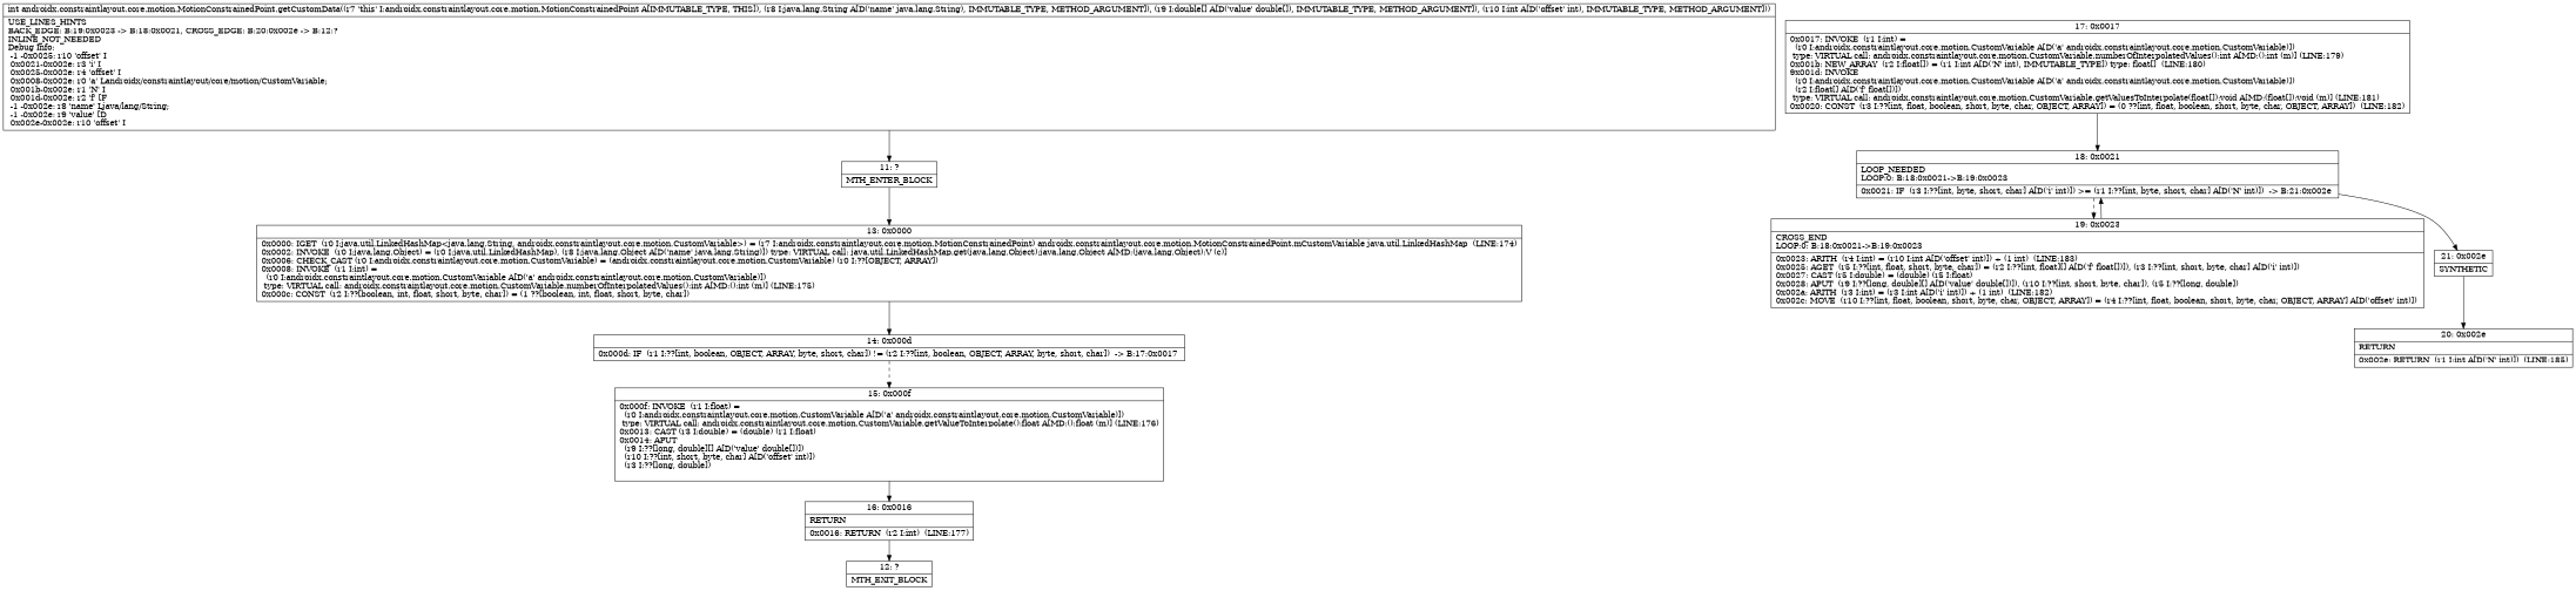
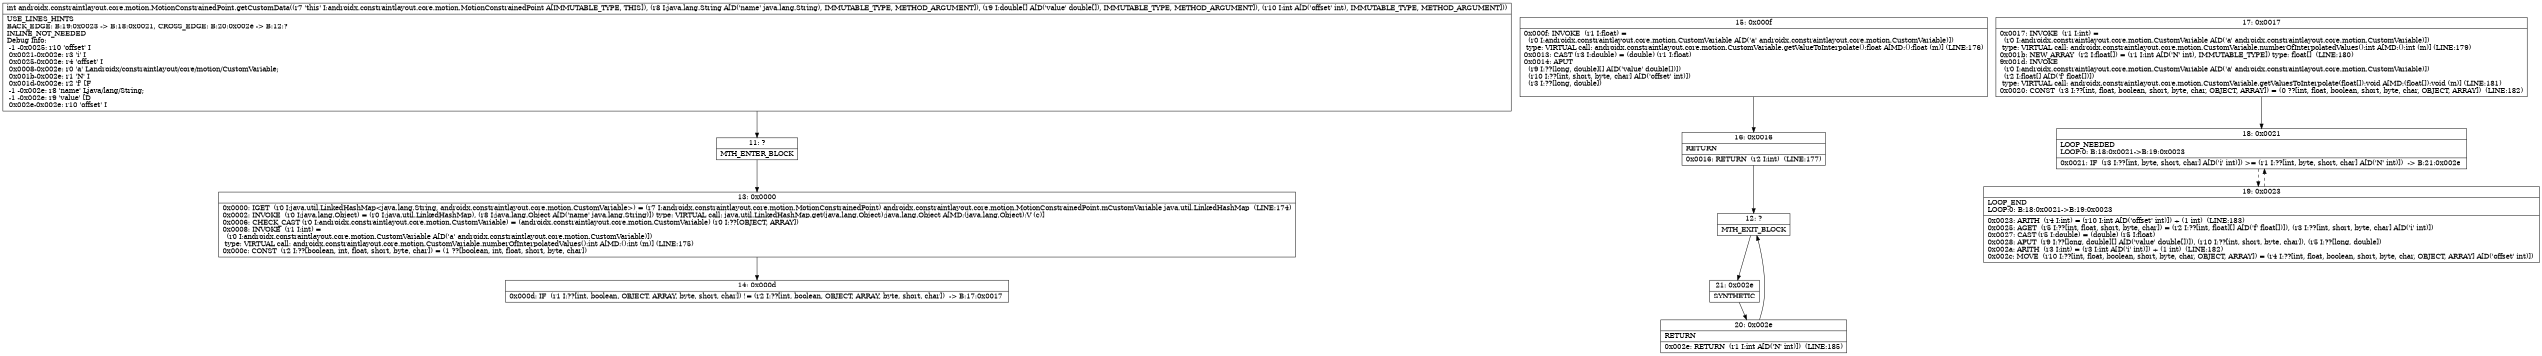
  digraph {
    node [shape=record]
    n1 [label="{11\:\ ?|MTH_ENTER_BLOCK\l}"]
    n2 [label="{13\:\ 0x0000|0x0000: IGET  (r0 I:java.util.LinkedHashMap\<java.lang.String, androidx.constraintlayout.core.motion.CustomVariable\>) = (r7 I:androidx.constraintlayout.core.motion.MotionConstrainedPoint) androidx.constraintlayout.core.motion.MotionConstrainedPoint.mCustomVariable java.util.LinkedHashMap  (LINE:174)\l0x0002: INVOKE  (r0 I:java.lang.Object) = (r0 I:java.util.LinkedHashMap), (r8 I:java.lang.Object A[D('name' java.lang.String)]) type: VIRTUAL call: java.util.LinkedHashMap.get(java.lang.Object):java.lang.Object A[MD:(java.lang.Object):V (c)]\l0x0006: CHECK_CAST (r0 I:androidx.constraintlayout.core.motion.CustomVariable) = (androidx.constraintlayout.core.motion.CustomVariable) (r0 I:??[OBJECT, ARRAY]) \l0x0008: INVOKE  (r1 I:int) = \l  (r0 I:androidx.constraintlayout.core.motion.CustomVariable A[D('a' androidx.constraintlayout.core.motion.CustomVariable)])\l type: VIRTUAL call: androidx.constraintlayout.core.motion.CustomVariable.numberOfInterpolatedValues():int A[MD:():int (m)] (LINE:175)\l0x000c: CONST  (r2 I:??[boolean, int, float, short, byte, char]) = (1 ??[boolean, int, float, short, byte, char]) \l}"]
    n3 [label="{14\:\ 0x000d|0x000d: IF  (r1 I:??[int, boolean, OBJECT, ARRAY, byte, short, char]) != (r2 I:??[int, boolean, OBJECT, ARRAY, byte, short, char])  \-\> B:17:0x0017 \l}"]
    n4 [label="{15\:\ 0x000f|0x000f: INVOKE  (r1 I:float) = \l  (r0 I:androidx.constraintlayout.core.motion.CustomVariable A[D('a' androidx.constraintlayout.core.motion.CustomVariable)])\l type: VIRTUAL call: androidx.constraintlayout.core.motion.CustomVariable.getValueToInterpolate():float A[MD:():float (m)] (LINE:176)\l0x0013: CAST (r3 I:double) = (double) (r1 I:float) \l0x0014: APUT  \l  (r9 I:??[long, double][] A[D('value' double[])])\l  (r10 I:??[int, short, byte, char] A[D('offset' int)])\l  (r3 I:??[long, double])\l \l}"]
    n5 [label="{16\:\ 0x0016|RETURN\l|0x0016: RETURN  (r2 I:int)  (LINE:177)\l}"]
    n6 [label="{17\:\ 0x0017|0x0017: INVOKE  (r1 I:int) = \l  (r0 I:androidx.constraintlayout.core.motion.CustomVariable A[D('a' androidx.constraintlayout.core.motion.CustomVariable)])\l type: VIRTUAL call: androidx.constraintlayout.core.motion.CustomVariable.numberOfInterpolatedValues():int A[MD:():int (m)] (LINE:179)\l0x001b: NEW_ARRAY  (r2 I:float[]) = (r1 I:int A[D('N' int), IMMUTABLE_TYPE]) type: float[]  (LINE:180)\l9x001d: INVOKE  \l  (r0 I:androidx.constraintlayout.core.motion.CustomVariable A[D('a' androidx.constraintlayout.core.motion.CustomVariable)])\l  (r2 I:float[] A[D('f' float[])])\l type: VIRTUAL call: androidx.constraintlayout.core.motion.CustomVariable.getValuesToInterpolate(float[]):void A[MD:(float[]):void (m)] (LINE:181)\l0x0020: CONST  (r3 I:??[int, float, boolean, short, byte, char, OBJECT, ARRAY]) = (0 ??[int, float, boolean, short, byte, char, OBJECT, ARRAY])  (LINE:182)\l}"]
    n7 [label="{18\:\ 0x0021|LOOP_NEEDED\lLOOP:0: B:18:0x0021\-\>B:19:0x0023\l|0x0021: IF  (r3 I:??[int, byte, short, char] A[D('i' int)]) \>= (r1 I:??[int, byte, short, char] A[D('N' int)])  \-\> B:21:0x002e \l}"]
    n8 [label="{12\:\ ?|MTH_EXIT_BLOCK\l}"]
-   n9 [label="{19\:\ 0x0023|CROSS_END\lLOOP:0: B:18:0x0021\-\>B:19:0x0023\l|0x0023: ARITH  (r4 I:int) = (r10 I:int A[D('offset' int)]) + (1 int)  (LINE:183)\l0x0025: AGET  (r5 I:??[int, float, short, byte, char]) = (r2 I:??[int, float][] A[D('f' float[])]), (r3 I:??[int, short, byte, char] A[D('i' int)]) \l0x0027: CAST (r5 I:double) = (double) (r5 I:float) \l0x0028: APUT  (r9 I:??[long, double][] A[D('value' double[])]), (r10 I:??[int, short, byte, char]), (r5 I:??[long, double]) \l0x002a: ARITH  (r3 I:int) = (r3 I:int A[D('i' int)]) + (1 int)  (LINE:182)\l0x002c: MOVE  (r10 I:??[int, float, boolean, short, byte, char, OBJECT, ARRAY]) = (r4 I:??[int, float, boolean, short, byte, char, OBJECT, ARRAY] A[D('offset' int)]) \l}"]
+   n9 [label="{19\:\ 0x0023|LOOP_END\lLOOP:0: B:18:0x0021\-\>B:19:0x0023\l|0x0023: ARITH  (r4 I:int) = (r10 I:int A[D('offset' int)]) + (1 int)  (LINE:183)\l0x0025: AGET  (r5 I:??[int, float, short, byte, char]) = (r2 I:??[int, float][] A[D('f' float[])]), (r3 I:??[int, short, byte, char] A[D('i' int)]) \l0x0027: CAST (r5 I:double) = (double) (r5 I:float) \l0x0028: APUT  (r9 I:??[long, double][] A[D('value' double[])]), (r10 I:??[int, short, byte, char]), (r5 I:??[long, double]) \l0x002a: ARITH  (r3 I:int) = (r3 I:int A[D('i' int)]) + (1 int)  (LINE:182)\l0x002c: MOVE  (r10 I:??[int, float, boolean, short, byte, char, OBJECT, ARRAY]) = (r4 I:??[int, float, boolean, short, byte, char, OBJECT, ARRAY] A[D('offset' int)]) \l}"]
    n10 [label="{21\:\ 0x002e|SYNTHETIC\l}"]
    n11 [label="{20\:\ 0x002e|RETURN\l|0x002e: RETURN  (r1 I:int A[D('N' int)])  (LINE:185)\l}"]
    n12 [label="{int androidx.constraintlayout.core.motion.MotionConstrainedPoint.getCustomData((r7 'this' I:androidx.constraintlayout.core.motion.MotionConstrainedPoint A[IMMUTABLE_TYPE, THIS]), (r8 I:java.lang.String A[D('name' java.lang.String), IMMUTABLE_TYPE, METHOD_ARGUMENT]), (r9 I:double[] A[D('value' double[]), IMMUTABLE_TYPE, METHOD_ARGUMENT]), (r10 I:int A[D('offset' int), IMMUTABLE_TYPE, METHOD_ARGUMENT]))  | USE_LINES_HINTS\lBACK_EDGE: B:19:0x0023 \-\> B:18:0x0021, CROSS_EDGE: B:20:0x002e \-\> B:12:?\lINLINE_NOT_NEEDED\lDebug Info:\l  \-1 \-0x0025: r10 'offset' I\l  0x0021\-0x002e: r3 'i' I\l  0x0025\-0x002e: r4 'offset' I\l  0x0008\-0x002e: r0 'a' Landroidx\/constraintlayout\/core\/motion\/CustomVariable;\l  0x001b\-0x002e: r1 'N' I\l  0x001d\-0x002e: r2 'f' [F\l  \-1 \-0x002e: r8 'name' Ljava\/lang\/String;\l  \-1 \-0x002e: r9 'value' [D\l  0x002e\-0x002e: r10 'offset' I\l}"]
    n1 -> n2
    n2 -> n3
-   n3 -> n4 [style=dashed]
    n4 -> n5
    n5 -> n8
    n6 -> n7
    n7 -> n9 [style=dashed]
-   n7 -> n10
-   n9 -> n7
+   n8 -> n10
+   n9 -> n7 [style=dashed]
    n10 -> n11
+   n11 -> n8
    n12 -> n1
  }
